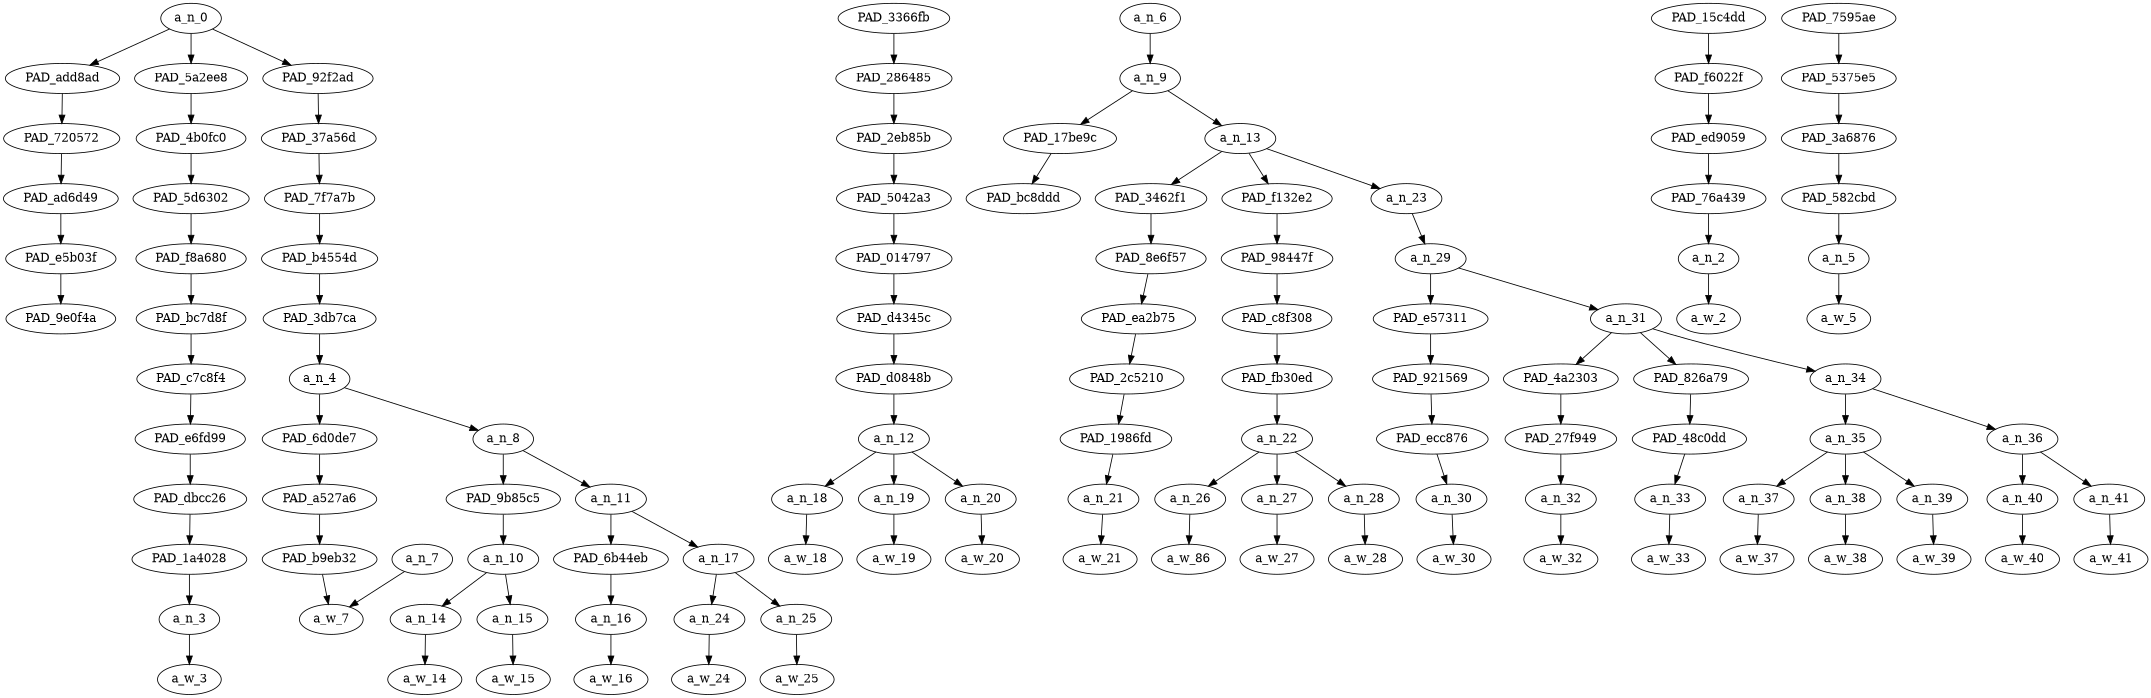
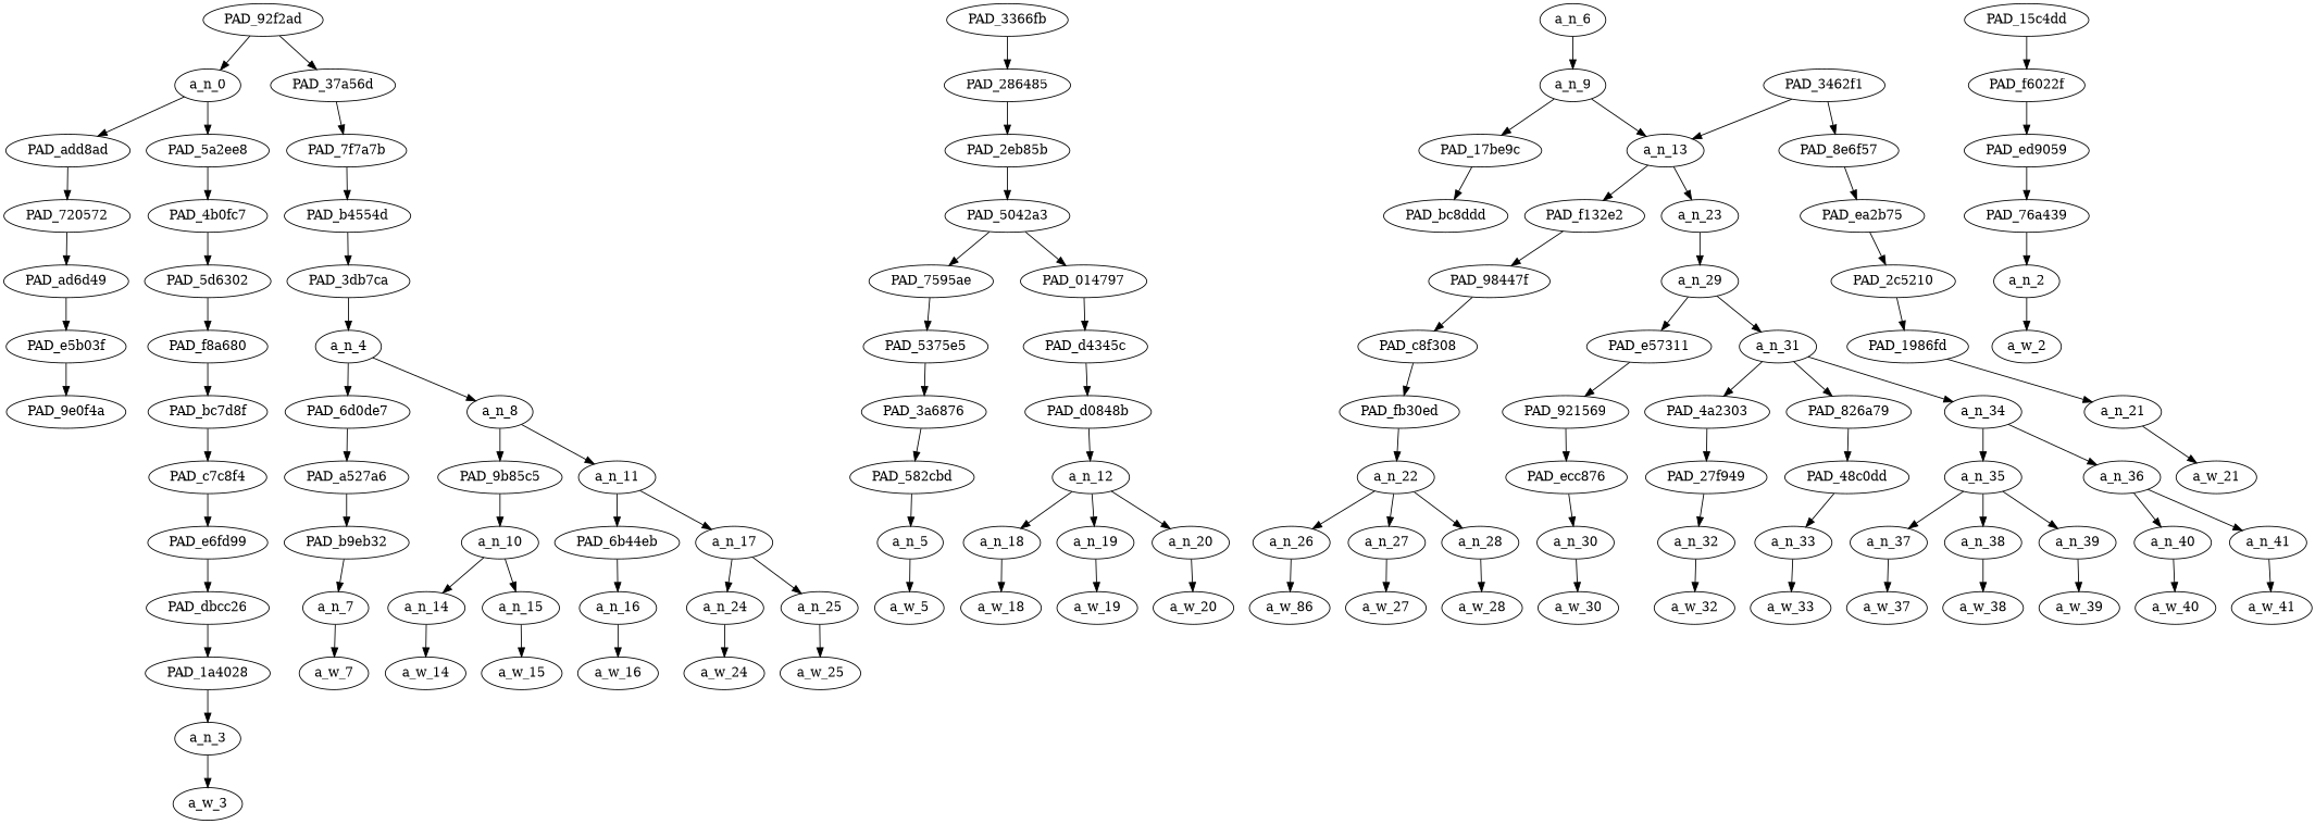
  strict digraph {
    node [div_dir=1 index=0 level=1 text_span="[16]" value=0.01882007]
    a_n_0 [level=11 text_span="[0, 1, 2, 3, 4, 5, 6, 7, 8, 9, 10, 11, 12, 13, 14, 15, 16, 17, 18, 19, 20, 21, 22, 23]" value=1.00000001]
    PAD_add8ad [index=1 level=10]
    PAD_5a2ee8 [index=2 level=10 text_span="[17]" value=0.01733281]
    PAD_92f2ad [index=3 level=10 text_span="[18, 19, 20, 21, 22, 23]" value=0.19366514]
    PAD_720572 [index=2 level=9]
-   PAD_4b0fc0 [index=3 level=9 text_span="[17]" value=0.01733281]
+   PAD_4b0fc0 [index=3 level=9 text_span="[17]" value=0.01733281 label=PAD_4b0fc7]
    PAD_37a56d [index=4 level=9 text_span="[18, 19, 20, 21, 22, 23]" value=0.19366514]
    PAD_ad6d49 [index=2 level=8]
    PAD_5d6302 [index=3 level=8 text_span="[17]" value=0.01733281]
    PAD_3366fb [level=9 text_span="[0]" value=0.02479125]
    PAD_286485 [level=8 text_span="[0]" value=0.02479125]
    a_n_6 [div_dir=-1 index=1 level=9 text_span="[1, 2, 3, 4, 5, 6, 7, 8, 9, 10, 11, 12, 13, 14, 15]" value=0.74535597]
    a_n_9 [div_dir=-1 index=1 level=8 text_span="[1, 2, 3, 4, 5, 6, 7, 8, 9, 10, 11, 12, 13, 14, 15]" value=0.74531221]
    PAD_7f7a7b [index=4 level=8 text_span="[18, 19, 20, 21, 22, 23]" value=0.19366514]
    PAD_e5b03f [index=3 level=7]
    PAD_9e0f4a [index=5 level=6]
    PAD_15c4dd [index=5 level=5]
    PAD_f6022f [index=6 level=4]
    PAD_ed9059 [index=8 level=3]
    PAD_76a439 [index=9 level=2]
    a_n_2 [index=16]
    a_w_2 [div_dir=0 index=16 level=0 value=can]
    PAD_f8a680 [index=4 level=7 text_span="[17]" value=0.01733281]
    PAD_bc7d8f [index=6 level=6 text_span="[17]" value=0.01733281]
    PAD_c7c8f4 [index=6 level=5 text_span="[17]" value=0.01733281]
    PAD_e6fd99 [index=7 level=4 text_span="[17]" value=0.01733281]
    PAD_dbcc26 [index=9 level=3 text_span="[17]" value=0.01733281]
    PAD_1a4028 [index=10 level=2 text_span="[17]" value=0.01733281]
    a_n_3 [index=17 text_span="[17]" value=0.01733281]
    a_w_3 [div_dir=0 index=17 level=0 text_span="[17]" value=you]
    PAD_2eb85b [level=7 text_span="[0]" value=0.02479125]
    PAD_17be9c [index=1 level=7 text_span="[1, 2, 3]" value=0.13923918]
    a_n_13 [div_dir=-1 index=2 level=7 text_span="[4, 5, 6, 7, 8, 9, 10, 11, 12, 13, 14, 15]" value=0.60602926]
    PAD_5042a3 [level=6 text_span="[0]" value=0.02479125]
    PAD_7595ae [level=5 text_span="[0]" value=0.02479125]
    PAD_014797 [index=1 level=5 text_span="[1, 2, 3]" value=0.13923918]
    PAD_5375e5 [level=4 text_span="[0]" value=0.02479125]
    PAD_3a6876 [level=3 text_span="[0]" value=0.02479125]
    PAD_582cbd [level=2 text_span="[0]" value=0.02479125]
    a_n_5 [text_span="[0]" value=0.02479125]
    a_w_5 [div_dir=0 level=0 text_span="[0]" value="<user>"]
    PAD_bc8ddd [index=1 level=6 text_span="[1, 2, 3]" value=0.13923918]
    PAD_3462f1 [index=2 level=6 text_span="[4]" value=0.05618143]
    PAD_f132e2 [div_dir=-1 index=3 level=6 text_span="[5, 6, 7]" value=0.33672241]
    a_n_23 [index=4 level=6 text_span="[8, 9, 10, 11, 12, 13, 14, 15]" value=0.21305341]
    PAD_8e6f57 [index=2 level=5 text_span="[4]" value=0.05618143]
    PAD_98447f [div_dir=-1 index=3 level=5 text_span="[5, 6, 7]" value=0.33672241]
    a_n_29 [index=4 level=5 text_span="[8, 9, 10, 11, 12, 13, 14, 15]" value=0.21289605]
    PAD_d4345c [index=1 level=4 text_span="[1, 2, 3]" value=0.13923918]
    PAD_d0848b [index=1 level=3 text_span="[1, 2, 3]" value=0.13923918]
    a_n_12 [index=1 level=2 text_span="[1, 2, 3]" value=0.13923918]
    a_n_18 [index=1 text_span="[1]" value=0.02709258]
    a_n_19 [index=2 text_span="[2]" value=0.07629380]
    a_n_20 [index=3 text_span="[3]" value=0.03580929]
    a_w_18 [div_dir=0 index=1 level=0 text_span="[1]" value=my]
    a_w_19 [div_dir=0 index=2 level=0 text_span="[2]" value=homie]
    a_w_20 [div_dir=0 index=3 level=0 text_span="[3]" value="<user>1"]
    n58 [index=2 label=PAD_ea2b75 level=4 text_span="[4]" value=0.05618143]
    PAD_c8f308 [div_dir=-1 index=3 level=4 text_span="[5, 6, 7]" value=0.33672241]
    PAD_e57311 [div_dir=-1 index=4 level=4 text_span="[8]" value=0.03375256]
    a_n_31 [index=5 level=4 text_span="[9, 10, 11, 12, 13, 14, 15]" value=0.17898612]
    PAD_2c5210 [index=2 level=3 text_span="[4]" value=0.05618143]
    PAD_1986fd [index=2 level=2 text_span="[4]" value=0.05618143]
    a_n_21 [index=4 text_span="[4]" value=0.05618143]
    a_w_21 [div_dir=0 index=4 level=0 text_span="[4]" value=hired]
    PAD_fb30ed [div_dir=-1 index=3 level=3 text_span="[5, 6, 7]" value=0.33672241]
    a_n_22 [div_dir=-1 index=3 level=2 text_span="[5, 6, 7]" value=0.33672241]
    a_n_26 [index=5 text_span="[5]" value=0.03825827]
    a_n_27 [div_dir=-1 index=6 text_span="[6]" value=0.15401249]
    a_n_28 [div_dir=-1 index=7 text_span="[7]" value=0.14401440]
    n71 [div_dir=0 index=5 label=a_w_86 level=0 text_span="[5]" value=the]
    a_w_27 [div_dir=0 index=6 level=0 text_span="[6]" value=soup]
    a_w_28 [div_dir=0 index=7 level=0 text_span="[7]" value=nazi]
    PAD_921569 [div_dir=-1 index=4 level=3 text_span="[8]" value=0.03375256]
    PAD_4a2303 [index=5 level=3 text_span="[9]" value=0.03155603]
    PAD_826a79 [index=6 level=3 text_span="[10]" value=0.02475852]
    a_n_34 [index=7 level=3 text_span="[11, 12, 13, 14, 15]" value=0.12248885]
    PAD_ecc876 [div_dir=-1 index=4 level=2 text_span="[8]" value=0.03375256]
    PAD_27f949 [index=5 level=2 text_span="[9]" value=0.03155603]
    PAD_48c0dd [index=6 level=2 text_span="[10]" value=0.02475852]
    a_n_35 [index=7 level=2 text_span="[11, 12, 13]" value=0.07121060]
    a_n_36 [index=8 level=2 text_span="[14, 15]" value=0.05116138]
    a_n_30 [div_dir=-1 index=8 text_span="[8]" value=0.03375256]
    a_w_30 [div_dir=0 index=8 level=0 text_span="[8]" value=to]
    a_n_32 [index=9 text_span="[9]" value=0.03155603]
    a_n_33 [index=10 text_span="[10]" value=0.02475852]
    a_n_37 [div_dir=-1 index=11 text_span="[11]" value=0.01924089]
    a_n_38 [index=12 text_span="[12]" value=0.02287953]
    a_n_39 [index=13 text_span="[13]" value=0.02901717]
    a_n_40 [index=14 text_span="[14]" value=0.01801938]
    a_n_41 [index=15 text_span="[15]" value=0.03304687]
    a_w_32 [div_dir=0 index=9 level=0 text_span="[9]" value=wish]
    a_w_33 [div_dir=0 index=10 level=0 text_span="[10]" value=me]
    a_w_37 [div_dir=0 index=11 level=0 text_span="[11]" value=a]
    a_w_38 [div_dir=0 index=12 level=0 text_span="[12]" value=happy]
    a_w_39 [div_dir=0 index=13 level=0 text_span="[13]" value=birthday]
    a_w_40 [div_dir=0 index=14 level=0 text_span="[14]" value=on]
    a_w_41 [div_dir=0 index=15 level=0 text_span="[15]" value=cameo]
    PAD_b4554d [index=5 level=7 text_span="[18, 19, 20, 21, 22, 23]" value=0.19366514]
    PAD_3db7ca [index=7 level=6 text_span="[18, 19, 20, 21, 22, 23]" value=0.19366514]
    a_n_4 [index=7 level=5 text_span="[18, 19, 20, 21, 22, 23]" value=0.19366514]
    PAD_6d0de7 [index=8 level=4 text_span="[18]" value=0.03769046]
    a_n_8 [index=9 level=4 text_span="[19, 20, 21, 22, 23]" value=0.15594374]
    PAD_a527a6 [index=10 level=3 text_span="[18]" value=0.03769046]
    PAD_9b85c5 [index=11 level=3 text_span="[19, 20]" value=0.04238881]
    a_n_11 [index=12 level=3 text_span="[21, 22, 23]" value=0.11353099]
    PAD_b9eb32 [index=11 level=2 text_span="[18]" value=0.03769046]
    a_n_10 [index=12 level=2 text_span="[19, 20]" value=0.04238881]
    PAD_6b44eb [index=13 level=2 text_span="[21]" value=0.01963551]
    a_n_17 [index=14 level=2 text_span="[22, 23]" value=0.09386652]
    a_n_7 [index=18 text_span="[18]" value=0.03769046]
    a_w_7 [div_dir=0 index=18 level=0 text_span="[18]" value=invent]
    a_n_14 [div_dir=-1 index=19 text_span="[19]" value=0.01575914]
    a_n_15 [index=20 text_span="[20]" value=0.02662896]
    a_n_16 [index=21 text_span="[21]" value=0.01963551]
    a_n_24 [index=22 text_span="[22]" value=0.03506285]
    a_n_25 [div_dir=-1 index=23 text_span="[23]" value=0.05878087]
    a_w_14 [div_dir=0 index=19 level=0 text_span="[19]" value=a1]
    a_w_15 [div_dir=0 index=20 level=0 text_span="[20]" value=frame]
    a_w_16 [div_dir=0 index=21 level=0 text_span="[21]" value=for]
    a_w_24 [div_dir=0 index=22 level=0 text_span="[22]" value=videos]
    a_w_25 [div_dir=0 index=23 level=0 text_span="[23]" value=pls]
    a_n_0 -> PAD_add8ad
    a_n_0 -> PAD_5a2ee8
-   a_n_0 -> PAD_92f2ad
+   PAD_92f2ad -> a_n_0
    PAD_add8ad -> PAD_720572
    PAD_5a2ee8 -> PAD_4b0fc0
    PAD_92f2ad -> PAD_37a56d
    PAD_720572 -> PAD_ad6d49
    PAD_4b0fc0 -> PAD_5d6302
    PAD_37a56d -> PAD_7f7a7b
    PAD_ad6d49 -> PAD_e5b03f
    PAD_5d6302 -> PAD_f8a680
    PAD_3366fb -> PAD_286485
    PAD_286485 -> PAD_2eb85b
    a_n_6 -> a_n_9
    a_n_9 -> PAD_17be9c
    a_n_9 -> a_n_13
    PAD_7f7a7b -> PAD_b4554d
    PAD_e5b03f -> PAD_9e0f4a
    PAD_15c4dd -> PAD_f6022f
    PAD_f6022f -> PAD_ed9059
    PAD_ed9059 -> PAD_76a439
    PAD_76a439 -> a_n_2
    a_n_2 -> a_w_2
    PAD_f8a680 -> PAD_bc7d8f
    PAD_bc7d8f -> PAD_c7c8f4
    PAD_c7c8f4 -> PAD_e6fd99
    PAD_e6fd99 -> PAD_dbcc26
    PAD_dbcc26 -> PAD_1a4028
    PAD_1a4028 -> a_n_3
    a_n_3 -> a_w_3
    PAD_2eb85b -> PAD_5042a3
    PAD_17be9c -> PAD_bc8ddd
-   a_n_13 -> PAD_3462f1
+   PAD_3462f1 -> a_n_13
    a_n_13 -> PAD_f132e2
    a_n_13 -> a_n_23
+   PAD_5042a3 -> PAD_7595ae
    PAD_5042a3 -> PAD_014797
    PAD_7595ae -> PAD_5375e5
    PAD_014797 -> PAD_d4345c
    PAD_5375e5 -> PAD_3a6876
    PAD_3a6876 -> PAD_582cbd
    PAD_582cbd -> a_n_5
    a_n_5 -> a_w_5
    PAD_3462f1 -> PAD_8e6f57
    PAD_f132e2 -> PAD_98447f
    a_n_23 -> a_n_29
    PAD_8e6f57 -> n58
    PAD_98447f -> PAD_c8f308
    a_n_29 -> PAD_e57311
    a_n_29 -> a_n_31
    PAD_d4345c -> PAD_d0848b
    PAD_d0848b -> a_n_12
    a_n_12 -> a_n_18
    a_n_12 -> a_n_19
    a_n_12 -> a_n_20
    a_n_18 -> a_w_18
    a_n_19 -> a_w_19
    a_n_20 -> a_w_20
    n58 -> PAD_2c5210
    PAD_c8f308 -> PAD_fb30ed
    PAD_e57311 -> PAD_921569
    a_n_31 -> PAD_4a2303
    a_n_31 -> PAD_826a79
    a_n_31 -> a_n_34
    PAD_2c5210 -> PAD_1986fd
    PAD_1986fd -> a_n_21
    a_n_21 -> a_w_21
    PAD_fb30ed -> a_n_22
    a_n_22 -> a_n_26
    a_n_22 -> a_n_27
    a_n_22 -> a_n_28
    a_n_26 -> n71
    a_n_27 -> a_w_27
    a_n_28 -> a_w_28
    PAD_921569 -> PAD_ecc876
    PAD_4a2303 -> PAD_27f949
    PAD_826a79 -> PAD_48c0dd
    a_n_34 -> a_n_35
    a_n_34 -> a_n_36
    PAD_ecc876 -> a_n_30
    PAD_27f949 -> a_n_32
    PAD_48c0dd -> a_n_33
    a_n_35 -> a_n_37
    a_n_35 -> a_n_38
    a_n_35 -> a_n_39
    a_n_36 -> a_n_40
    a_n_36 -> a_n_41
    a_n_30 -> a_w_30
    a_n_32 -> a_w_32
    a_n_33 -> a_w_33
    a_n_37 -> a_w_37
    a_n_38 -> a_w_38
    a_n_39 -> a_w_39
    a_n_40 -> a_w_40
    a_n_41 -> a_w_41
    PAD_b4554d -> PAD_3db7ca
    PAD_3db7ca -> a_n_4
    a_n_4 -> PAD_6d0de7
    a_n_4 -> a_n_8
    PAD_6d0de7 -> PAD_a527a6
    a_n_8 -> PAD_9b85c5
    a_n_8 -> a_n_11
    PAD_a527a6 -> PAD_b9eb32
    PAD_9b85c5 -> a_n_10
    a_n_11 -> PAD_6b44eb
    a_n_11 -> a_n_17
-   PAD_b9eb32 -> a_w_7
+   PAD_b9eb32 -> a_n_7
    a_n_10 -> a_n_14
    a_n_10 -> a_n_15
    PAD_6b44eb -> a_n_16
    a_n_17 -> a_n_24
    a_n_17 -> a_n_25
    a_n_7 -> a_w_7
    a_n_14 -> a_w_14
    a_n_15 -> a_w_15
    a_n_16 -> a_w_16
    a_n_24 -> a_w_24
    a_n_25 -> a_w_25
  }
